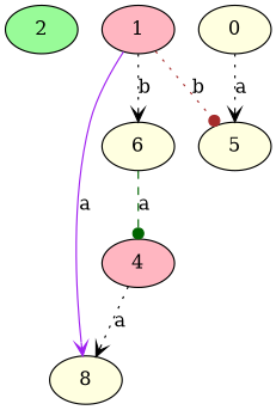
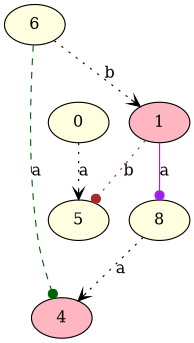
  strict digraph {
    node [fillcolor=lightyellow style=filled]
    edge [arrowhead=vee color=black style=dotted]
-   2 [fillcolor=palegreen]
    4 [fillcolor=lightpink]
    n3 [label=8]
    6
    0
    5
    1 [fillcolor=lightpink]
-   4 -> n3 [label=a]
+   n3 -> 4 [label=a]
    6 -> 4 [arrowhead=dot color=darkgreen label=a style=dashed]
    0 -> 5 [label=a]
-   1 -> n3 [color=purple label=a style=solid]
-   1 -> 6 [label=b]
+   1 -> n3 [arrowhead=dot color=purple label=a style=solid]
+   6 -> 1 [label=b]
    1 -> 5 [arrowhead=dot color=brown label=b]
  }
